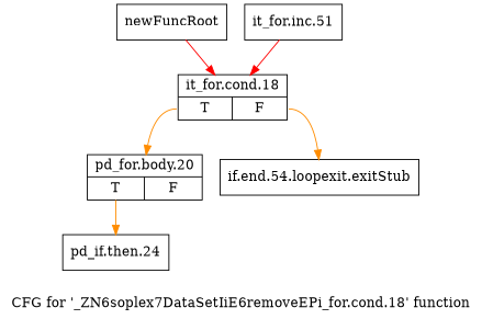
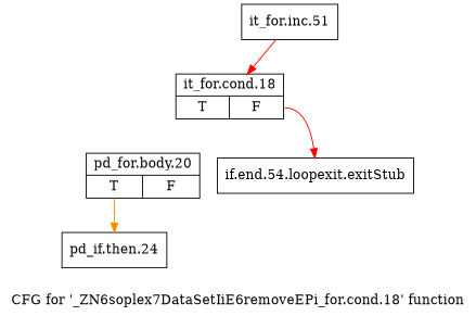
  digraph {
    label="CFG for '_ZN6soplex7DataSetIiE6removeEPi_for.cond.18' function"
    node [shape=record]
    edge [color=red]
-   n1 [label="{newFuncRoot}"]
    n2 [label="{it_for.cond.18|{<s0>T|<s1>F}}"]
    n3 [label="{if.end.54.loopexit.exitStub}"]
    n4 [label="{pd_for.body.20|{<s0>T|<s1>F}}"]
    n5 [label="{pd_if.then.24}"]
    n6 [label="{it_for.inc.51}"]
-   n1 -> n2
-   n2 -> n3 [color=darkorange tailport=s1]
-   n2 -> n4 [color=darkorange tailport=s0]
+   n2 -> n3 [tailport=s1]
    n4 -> n5 [color=darkorange tailport=s0]
    n6 -> n2
  }
